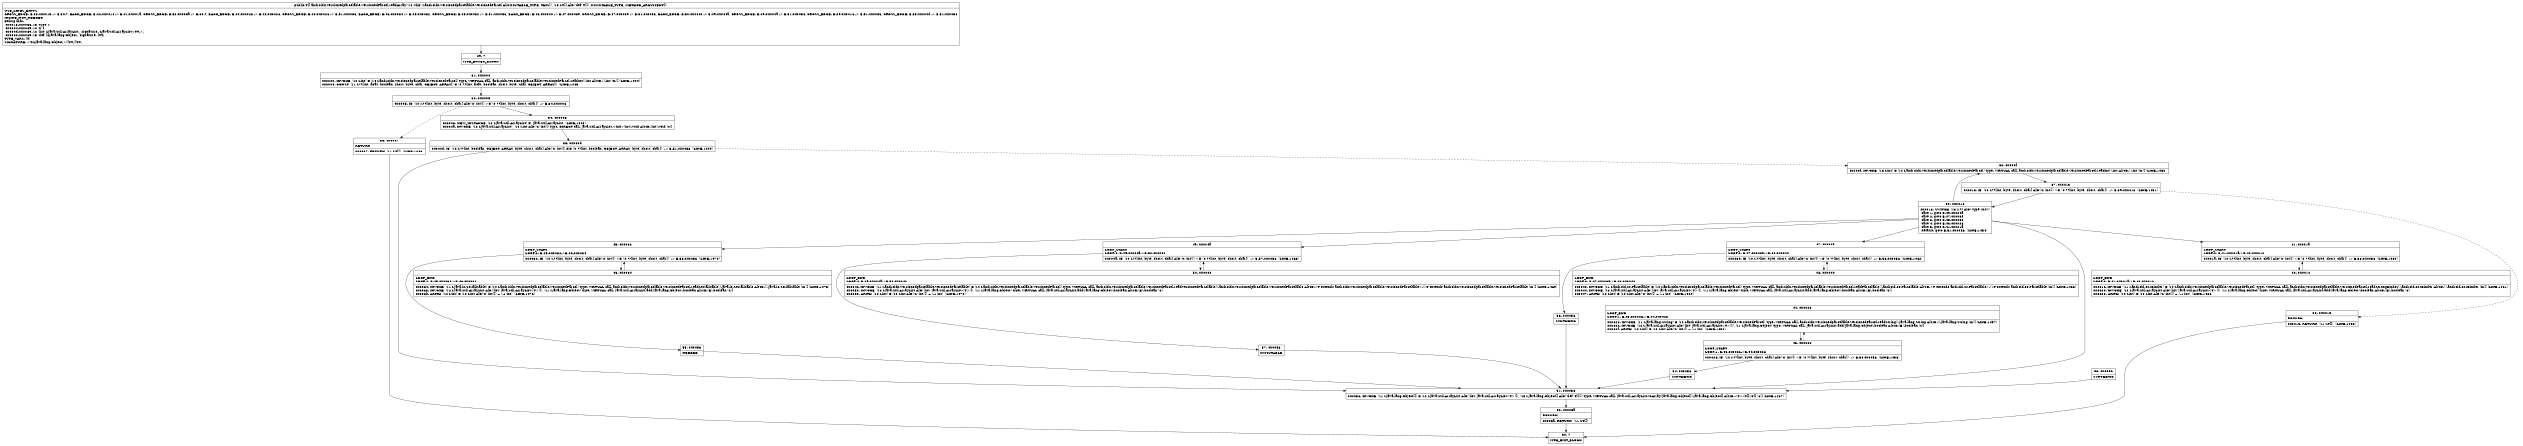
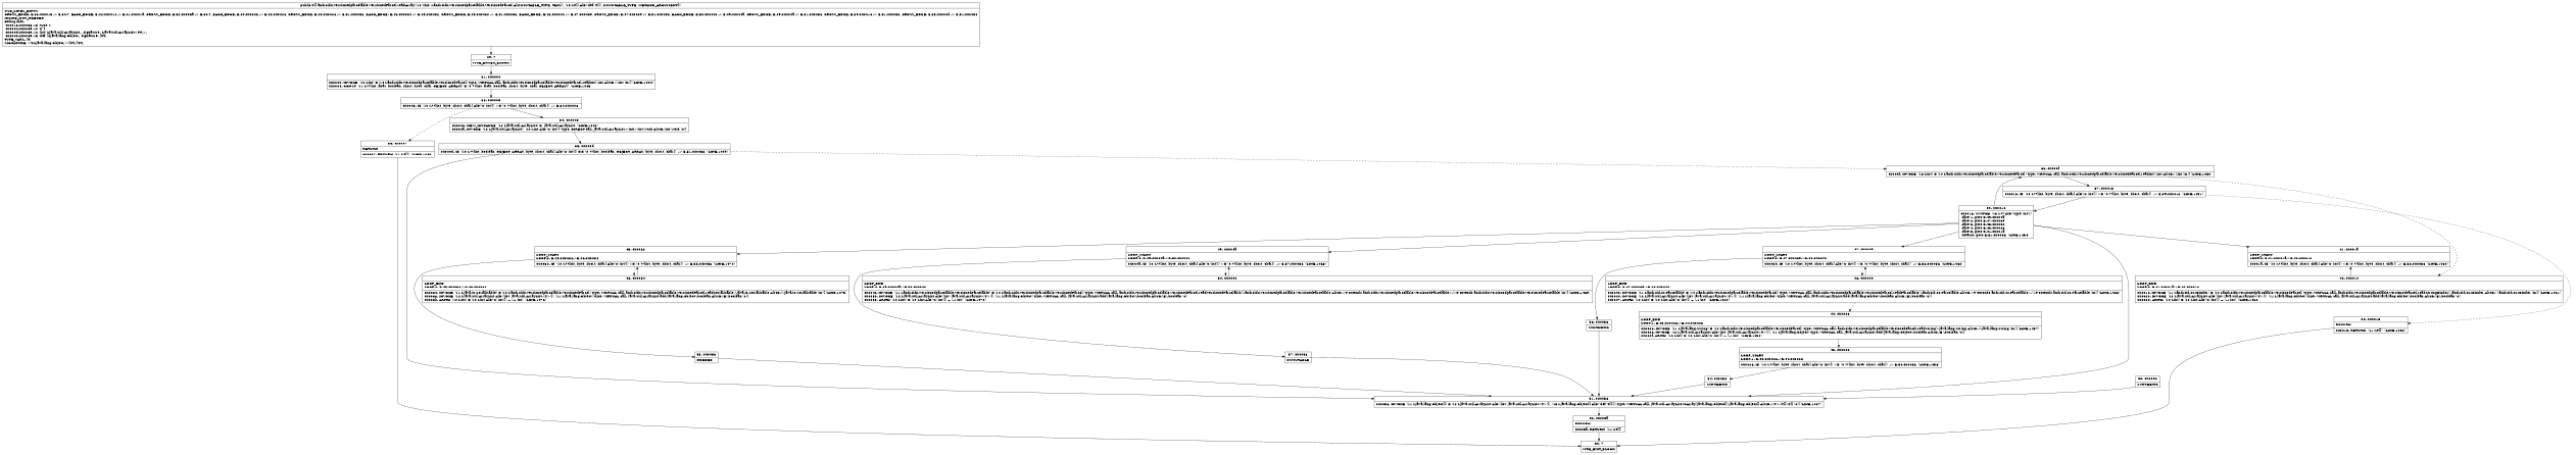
  digraph {
    node [shape=record]
    n1 [label="{29\:\ ?|MTH_ENTER_BLOCK\l}"]
    n2 [label="{31\:\ 0x0000|0x0000: INVOKE  (r0 I:int) = (r4 I:androidx.versionedparcelable.VersionedParcel) type: VIRTUAL call: androidx.versionedparcelable.VersionedParcel.readInt():int A[MD:():int (m)] (LINE:1444)\l0x0004: CONST  (r1 I:??[int, float, boolean, short, byte, char, OBJECT, ARRAY]) = (0 ??[int, float, boolean, short, byte, char, OBJECT, ARRAY])  (LINE:1445)\l}"]
    n3 [label="{32\:\ 0x0005|0x0005: IF  (r0 I:??[int, byte, short, char] A[D('n' int)]) \>= (0 ??[int, byte, short, char])  \-\> B:34:0x0008 \l}"]
    n4 [label="{33\:\ 0x0007|RETURN\l|0x0007: RETURN  (r1 I:T[])  (LINE:1446)\l}"]
    n5 [label="{34\:\ 0x0008|0x0008: NEW_INSTANCE  (r2 I:java.util.ArrayList) =  java.util.ArrayList  (LINE:1448)\l0x000a: INVOKE  (r2 I:java.util.ArrayList), (r0 I:int A[D('n' int)]) type: DIRECT call: java.util.ArrayList.\<init\>(int):void A[MD:(int):void (c)]\l}"]
    n6 [label="{30\:\ ?|MTH_EXIT_BLOCK\l}"]
    n7 [label="{35\:\ 0x000d|0x000d: IF  (r0 I:??[int, boolean, OBJECT, ARRAY, byte, short, char] A[D('n' int)]) == (0 ??[int, boolean, OBJECT, ARRAY, byte, short, char])  \-\> B:51:0x0056  (LINE:1449)\l}"]
    n8 [label="{36\:\ 0x000f|0x000f: INVOKE  (r3 I:int) = (r4 I:androidx.versionedparcelable.VersionedParcel) type: VIRTUAL call: androidx.versionedparcelable.VersionedParcel.readInt():int A[MD:():int (m)] (LINE:1450)\l}"]
    n9 [label="{51\:\ 0x0056|0x0056: INVOKE  (r1 I:java.lang.Object[]) = (r2 I:java.util.ArrayList A[D('list' java.util.ArrayList\<T\>)]), (r5 I:java.lang.Object[] A[D('def' T[])]) type: VIRTUAL call: java.util.ArrayList.toArray(java.lang.Object[]):java.lang.Object[] A[MD:\<T\>:(T[]):T[] (c)] (LINE:1487)\l}"]
    n10 [label="{37\:\ 0x0013|0x0013: IF  (r0 I:??[int, byte, short, char] A[D('n' int)]) \>= (0 ??[int, byte, short, char])  \-\> B:39:0x0016  (LINE:1451)\l}"]
    n11 [label="{52\:\ 0x005a|RETURN\l|0x005a: RETURN  (r1 I:T[]) \l}"]
    n12 [label="{38\:\ 0x0015|RETURN\l|0x0015: RETURN  (r1 I:T[])  (LINE:1452)\l}"]
    n13 [label="{39\:\ 0x0016|0x0016: SWITCH  (r3 I:?? A[D('type' int)])\l case 1: goto B:49:0x004a\l case 2: goto B:47:0x003e\l case 3: goto B:45:0x0032\l case 4: goto B:43:0x0026\l case 5: goto B:41:0x001a\l default: goto B:51:0x0056  (LINE:1454)\l}"]
    n14 [label="{41\:\ 0x001a|LOOP_START\lLOOP:0: B:41:0x001a\-\>B:42:0x001c\l|0x001a: IF  (r0 I:??[int, byte, short, char] A[D('n' int)]) \<= (0 ??[int, byte, short, char])  \-\> B:53:0x0056  (LINE:1480)\l}"]
    n15 [label="{45\:\ 0x0032|LOOP_START\lLOOP:2: B:45:0x0032\-\>B:46:0x0034\l|0x0032: IF  (r0 I:??[int, byte, short, char] A[D('n' int)]) \<= (0 ??[int, byte, short, char])  \-\> B:55:0x0056  (LINE:1474)\l}"]
    n16 [label="{47\:\ 0x003e|LOOP_START\lLOOP:3: B:47:0x003e\-\>B:48:0x0040\l|0x003e: IF  (r0 I:??[int, byte, short, char] A[D('n' int)]) \<= (0 ??[int, byte, short, char])  \-\> B:56:0x0056  (LINE:1462)\l}"]
    n17 [label="{49\:\ 0x004a|LOOP_START\lLOOP:4: B:49:0x004a\-\>B:50:0x004c\l|0x004a: IF  (r0 I:??[int, byte, short, char] A[D('n' int)]) \<= (0 ??[int, byte, short, char])  \-\> B:57:0x0056  (LINE:1468)\l}"]
    n18 [label="{42\:\ 0x001c|LOOP_END\lLOOP:0: B:41:0x001a\-\>B:42:0x001c\l|0x001c: INVOKE  (r1 I:android.os.IBinder) = (r4 I:androidx.versionedparcelable.VersionedParcel) type: VIRTUAL call: androidx.versionedparcelable.VersionedParcel.readStrongBinder():android.os.IBinder A[MD:():android.os.IBinder (m)] (LINE:1481)\l0x0020: INVOKE  (r2 I:java.util.ArrayList A[D('list' java.util.ArrayList\<T\>)]), (r1 I:java.lang.Object) type: VIRTUAL call: java.util.ArrayList.add(java.lang.Object):boolean A[MD:(E):boolean (c)]\l0x0023: ARITH  (r0 I:int) = (r0 I:int A[D('n' int)]) + (\-1 int)  (LINE:1482)\l}"]
    n19 [label="{43\:\ 0x0026|LOOP_START\lLOOP:1: B:43:0x0026\-\>B:44:0x0028\l|0x0026: IF  (r0 I:??[int, byte, short, char] A[D('n' int)]) \<= (0 ??[int, byte, short, char])  \-\> B:54:0x0056  (LINE:1456)\l}"]
    n20 [label="{44\:\ 0x0028|LOOP_END\lLOOP:1: B:43:0x0026\-\>B:44:0x0028\l|0x0028: INVOKE  (r1 I:java.lang.String) = (r4 I:androidx.versionedparcelable.VersionedParcel) type: VIRTUAL call: androidx.versionedparcelable.VersionedParcel.readString():java.lang.String A[MD:():java.lang.String (m)] (LINE:1457)\l0x002c: INVOKE  (r2 I:java.util.ArrayList A[D('list' java.util.ArrayList\<T\>)]), (r1 I:java.lang.Object) type: VIRTUAL call: java.util.ArrayList.add(java.lang.Object):boolean A[MD:(E):boolean (c)]\l0x002f: ARITH  (r0 I:int) = (r0 I:int A[D('n' int)]) + (\-1 int)  (LINE:1458)\l}"]
    n21 [label="{54\:\ 0x0056|SYNTHETIC\l}"]
    n22 [label="{46\:\ 0x0034|LOOP_END\lLOOP:2: B:45:0x0032\-\>B:46:0x0034\l|0x0034: INVOKE  (r1 I:java.io.Serializable) = (r4 I:androidx.versionedparcelable.VersionedParcel) type: VIRTUAL call: androidx.versionedparcelable.VersionedParcel.readSerializable():java.io.Serializable A[MD:():java.io.Serializable (m)] (LINE:1475)\l0x0038: INVOKE  (r2 I:java.util.ArrayList A[D('list' java.util.ArrayList\<T\>)]), (r1 I:java.lang.Object) type: VIRTUAL call: java.util.ArrayList.add(java.lang.Object):boolean A[MD:(E):boolean (c)]\l0x003b: ARITH  (r0 I:int) = (r0 I:int A[D('n' int)]) + (\-1 int)  (LINE:1476)\l}"]
    n23 [label="{55\:\ 0x0056|NEEDED\l}"]
    n24 [label="{48\:\ 0x0040|LOOP_END\lLOOP:3: B:47:0x003e\-\>B:48:0x0040\l|0x0040: INVOKE  (r1 I:android.os.Parcelable) = (r4 I:androidx.versionedparcelable.VersionedParcel) type: VIRTUAL call: androidx.versionedparcelable.VersionedParcel.readParcelable():android.os.Parcelable A[MD:\<T extends android.os.Parcelable\>:():T extends android.os.Parcelable (m)] (LINE:1463)\l0x0044: INVOKE  (r2 I:java.util.ArrayList A[D('list' java.util.ArrayList\<T\>)]), (r1 I:java.lang.Object) type: VIRTUAL call: java.util.ArrayList.add(java.lang.Object):boolean A[MD:(E):boolean (c)]\l0x0047: ARITH  (r0 I:int) = (r0 I:int A[D('n' int)]) + (\-1 int)  (LINE:1464)\l}"]
    n25 [label="{56\:\ 0x0056|SYNTHETIC\l}"]
    n26 [label="{50\:\ 0x004c|LOOP_END\lLOOP:4: B:49:0x004a\-\>B:50:0x004c\l|0x004c: INVOKE  (r1 I:androidx.versionedparcelable.VersionedParcelable) = (r4 I:androidx.versionedparcelable.VersionedParcel) type: VIRTUAL call: androidx.versionedparcelable.VersionedParcel.readVersionedParcelable():androidx.versionedparcelable.VersionedParcelable A[MD:\<T extends androidx.versionedparcelable.VersionedParcelable\>:():T extends androidx.versionedparcelable.VersionedParcelable (m)] (LINE:1469)\l0x0050: INVOKE  (r2 I:java.util.ArrayList A[D('list' java.util.ArrayList\<T\>)]), (r1 I:java.lang.Object) type: VIRTUAL call: java.util.ArrayList.add(java.lang.Object):boolean A[MD:(E):boolean (c)]\l0x0053: ARITH  (r0 I:int) = (r0 I:int A[D('n' int)]) + (\-1 int)  (LINE:1470)\l}"]
    n27 [label="{57\:\ 0x0056|IMMUTABLE\l}"]
    n28 [label="{53\:\ 0x0056|SYNTHETIC\l}"]
    n29 [label="{public T[] androidx.versionedparcelable.VersionedParcel.readArray((r4 'this' I:androidx.versionedparcelable.VersionedParcel A[IMMUTABLE_TYPE, THIS]), (r5 I:T[] A[D('def' T[]), IMMUTABLE_TYPE, METHOD_ARGUMENT]))  | USE_LINES_HINTS\lCROSS_EDGE: B:38:0x0015 \-\> B:30:?, BACK_EDGE: B:42:0x001c \-\> B:41:0x001a, CROSS_EDGE: B:52:0x005a \-\> B:30:?, BACK_EDGE: B:44:0x0028 \-\> B:43:0x0026, CROSS_EDGE: B:43:0x0026 \-\> B:51:0x0056, BACK_EDGE: B:46:0x0034 \-\> B:45:0x0032, CROSS_EDGE: B:45:0x0032 \-\> B:51:0x0056, BACK_EDGE: B:48:0x0040 \-\> B:47:0x003e, CROSS_EDGE: B:47:0x003e \-\> B:51:0x0056, BACK_EDGE: B:50:0x004c \-\> B:49:0x004a, CROSS_EDGE: B:49:0x004a \-\> B:51:0x0056, CROSS_EDGE: B:39:0x0016 \-\> B:51:0x0056, CROSS_EDGE: B:35:0x000d \-\> B:51:0x0056\lINLINE_NOT_NEEDED\lDebug Info:\l  0x0013\-0x0056: r3 'type' I\l  0x0004\-0x0069: r0 'n' I\l  0x000d\-0x0069: r2 'list' Ljava\/util\/ArrayList;, signature: Ljava\/util\/ArrayList\<TT;\>;\l  0x0000\-0x0069: r5 'def' [Ljava\/lang\/Object;, signature: [TT;\lTYPE_VARS: [T]\lSIGNATURE: \<T:Ljava\/lang\/Object;\>([TT;)[TT;\l}"]
    n1 -> n2
    n2 -> n3
    n3 -> n4 [style=dashed]
    n3 -> n5
    n4 -> n6
    n5 -> n7
    n7 -> n8 [style=dashed]
    n7 -> n9
    n8 -> n10
    n9 -> n11
    n10 -> n12 [style=dashed]
    n10 -> n13
    n11 -> n6
    n12 -> n6
    n13 -> n8
    n13 -> n9
    n13 -> n14
    n13 -> n15
    n13 -> n16
    n13 -> n17
-   n14 -> n18 [style=dashed]
+   n8 -> n18 [style=dashed]
    n15 -> n22 [style=dashed]
    n15 -> n23
    n16 -> n24 [style=dashed]
    n16 -> n25
    n17 -> n26 [style=dashed]
    n17 -> n27
    n18 -> n14
-   n19 -> n20 [style=dashed]
+   n24 -> n20 [style=dashed]
    n19 -> n21
    n20 -> n19
    n21 -> n9
    n22 -> n15
    n23 -> n9
    n24 -> n16
    n25 -> n9
    n26 -> n17
    n27 -> n9
    n28 -> n9
    n29 -> n1
  }
